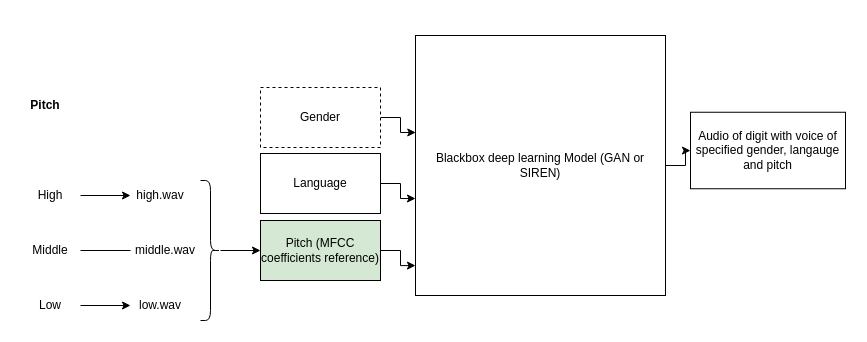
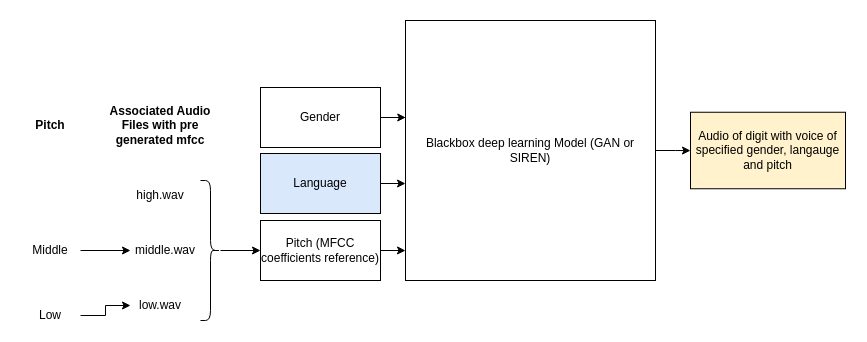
  <mxCell id="0" />
  <mxCell id="1" parent="0" />
- <mxCell id="2" style="edgeStyle=orthogonalEdgeStyle;rounded=0;orthogonalLoop=1;jettySize=auto;html=1;" parent="1" source="3" target="8" edge="1"><mxGeometry relative="1" as="geometry" /></mxCell>
- <mxCell id="3" value="High" style="text;html=1;strokeColor=none;fillColor=none;align=center;verticalAlign=middle;whiteSpace=wrap;rounded=0;" parent="1" vertex="1"><mxGeometry y="180" width="60" height="30" as="geometry" x="20" /></mxCell>
- <mxCell id="4" style="edgeStyle=orthogonalEdgeStyle;rounded=0;orthogonalLoop=1;jettySize=auto;html=1;endArrow=none;" parent="1" source="5" target="9" edge="1"><mxGeometry relative="1" as="geometry" /></mxCell>
+ <mxCell id="4" style="edgeStyle=orthogonalEdgeStyle;rounded=0;orthogonalLoop=1;jettySize=auto;html=1;" parent="1" source="5" target="9" edge="1"><mxGeometry relative="1" as="geometry" /></mxCell>
  <mxCell id="5" value="Middle" style="text;html=1;strokeColor=none;fillColor=none;align=center;verticalAlign=middle;whiteSpace=wrap;rounded=0;" parent="1" vertex="1"><mxGeometry y="235" width="60" height="30" as="geometry" x="20" /></mxCell>
  <mxCell id="6" style="edgeStyle=orthogonalEdgeStyle;rounded=0;orthogonalLoop=1;jettySize=auto;html=1;" parent="1" source="7" target="10" edge="1"><mxGeometry relative="1" as="geometry" /></mxCell>
- <mxCell id="7" value="Low" style="text;html=1;strokeColor=none;fillColor=none;align=center;verticalAlign=middle;whiteSpace=wrap;rounded=0;" parent="1" vertex="1"><mxGeometry y="290" width="60" height="30" as="geometry" x="20" /></mxCell>
+ <mxCell id="7" value="Low" style="text;html=1;strokeColor=none;fillColor=none;align=center;verticalAlign=middle;whiteSpace=wrap;rounded=0;" parent="1" vertex="1"><mxGeometry x="20" y="300" width="60" height="30" as="geometry" /></mxCell>
  <mxCell id="8" value="high.wav" style="text;html=1;strokeColor=none;fillColor=none;align=center;verticalAlign=middle;whiteSpace=wrap;rounded=0;" parent="1" vertex="1"><mxGeometry x="130" y="180" width="60" height="30" as="geometry" /></mxCell>
  <mxCell id="9" value="middle.wav" style="text;html=1;strokeColor=none;fillColor=none;align=center;verticalAlign=middle;whiteSpace=wrap;rounded=0;" parent="1" vertex="1"><mxGeometry x="130" y="235" width="70" height="30" as="geometry" /></mxCell>
  <mxCell id="10" value="low.wav" style="text;html=1;strokeColor=none;fillColor=none;align=center;verticalAlign=middle;whiteSpace=wrap;rounded=0;" parent="1" vertex="1"><mxGeometry x="130" y="290" width="60" height="30" as="geometry" /></mxCell>
- <mxCell id="11" value="Pitch" style="text;html=1;strokeColor=none;fillColor=none;align=center;verticalAlign=middle;whiteSpace=wrap;rounded=0;fontStyle=1" parent="1" vertex="1"><mxGeometry x="15" y="90" width="60" height="30" as="geometry" /></mxCell>
+ <mxCell id="11" value="Pitch" style="text;html=1;strokeColor=none;fillColor=none;align=center;verticalAlign=middle;whiteSpace=wrap;rounded=0;fontStyle=1" parent="1" vertex="1"><mxGeometry y="110" width="60" height="30" as="geometry" x="20" /></mxCell>
+ <mxCell id="12" value="Associated Audio Files with pre generated mfcc" style="text;html=1;strokeColor=none;fillColor=none;align=center;verticalAlign=middle;whiteSpace=wrap;rounded=0;fontStyle=1" parent="1" vertex="1"><mxGeometry x="100" y="90" width="120" height="70" as="geometry" /></mxCell>
  <mxCell id="13" style="edgeStyle=orthogonalEdgeStyle;rounded=0;orthogonalLoop=1;jettySize=auto;html=1;" parent="1" source="14" target="20" edge="1"><mxGeometry relative="1" as="geometry" /></mxCell>
  <mxCell id="14" value="" style="shape=curlyBracket;whiteSpace=wrap;html=1;rounded=1;flipH=1;" parent="1" vertex="1"><mxGeometry x="200" y="180" width="20" height="140" as="geometry" /></mxCell>
  <mxCell id="15" style="edgeStyle=orthogonalEdgeStyle;rounded=0;orthogonalLoop=1;jettySize=auto;html=1;entryX=0.001;entryY=0.373;entryDx=0;entryDy=0;entryPerimeter=0;" parent="1" source="16" target="22" edge="1"><mxGeometry relative="1" as="geometry"><mxPoint x="420" y="110" as="targetPoint" /></mxGeometry></mxCell>
- <mxCell id="16" value="Gender" style="rounded=0;whiteSpace=wrap;html=1;dashed=1;" parent="1" vertex="1"><mxGeometry x="260" y="87" width="120" height="60" as="geometry" /></mxCell>
+ <mxCell id="16" value="Gender" style="rounded=0;whiteSpace=wrap;html=1;" parent="1" vertex="1"><mxGeometry x="260" y="87" width="120" height="60" as="geometry" /></mxCell>
  <mxCell id="17" style="edgeStyle=orthogonalEdgeStyle;rounded=0;orthogonalLoop=1;jettySize=auto;html=1;entryX=0;entryY=0.627;entryDx=0;entryDy=0;entryPerimeter=0;" parent="1" source="18" target="22" edge="1"><mxGeometry relative="1" as="geometry" /></mxCell>
- <mxCell id="18" value="Language" style="rounded=0;whiteSpace=wrap;html=1;" parent="1" vertex="1"><mxGeometry x="260" y="153" width="120" height="60" as="geometry" /></mxCell>
+ <mxCell id="18" value="Language" style="rounded=0;whiteSpace=wrap;html=1;fillColor=#dae8fc;" parent="1" vertex="1"><mxGeometry x="260" y="153" width="120" height="60" as="geometry" /></mxCell>
  <mxCell id="19" style="edgeStyle=orthogonalEdgeStyle;rounded=0;orthogonalLoop=1;jettySize=auto;html=1;entryX=0;entryY=0.885;entryDx=0;entryDy=0;entryPerimeter=0;" parent="1" source="20" target="22" edge="1"><mxGeometry relative="1" as="geometry" /></mxCell>
- <mxCell id="20" value="Pitch (MFCC coefficients reference)" style="rounded=0;whiteSpace=wrap;html=1;fillColor=#d5e8d4;" parent="1" vertex="1"><mxGeometry x="260" y="220" width="120" height="60" as="geometry" /></mxCell>
+ <mxCell id="20" value="Pitch (MFCC coefficients reference)" style="rounded=0;whiteSpace=wrap;html=1;" parent="1" vertex="1"><mxGeometry x="260" y="220" width="120" height="60" as="geometry" /></mxCell>
  <mxCell id="21" value="" style="edgeStyle=orthogonalEdgeStyle;rounded=0;orthogonalLoop=1;jettySize=auto;html=1;" parent="1" source="22" target="23" edge="1"><mxGeometry relative="1" as="geometry" /></mxCell>
- <mxCell id="22" value="Blackbox deep learning Model (GAN or SIREN)" style="rounded=0;whiteSpace=wrap;html=1;" parent="1" vertex="1"><mxGeometry x="415" y="35" width="250" height="260" as="geometry" /></mxCell>
- <mxCell id="23" value="Audio of digit with voice of specified gender, langauge and pitch" style="whiteSpace=wrap;html=1;rounded=0;" parent="1" vertex="1"><mxGeometry x="690" y="111.75" width="155" height="76.5" as="geometry" /></mxCell>
+ <mxCell id="22" value="Blackbox deep learning Model (GAN or SIREN)" style="rounded=0;whiteSpace=wrap;html=1;" parent="1" vertex="1"><mxGeometry x="405" y="20" width="250" height="260" as="geometry" /></mxCell>
+ <mxCell id="23" value="Audio of digit with voice of specified gender, langauge and pitch" style="whiteSpace=wrap;html=1;rounded=0;fillColor=#fff2cc;" parent="1" vertex="1"><mxGeometry x="690" y="111.75" width="155" height="76.5" as="geometry" /></mxCell>
